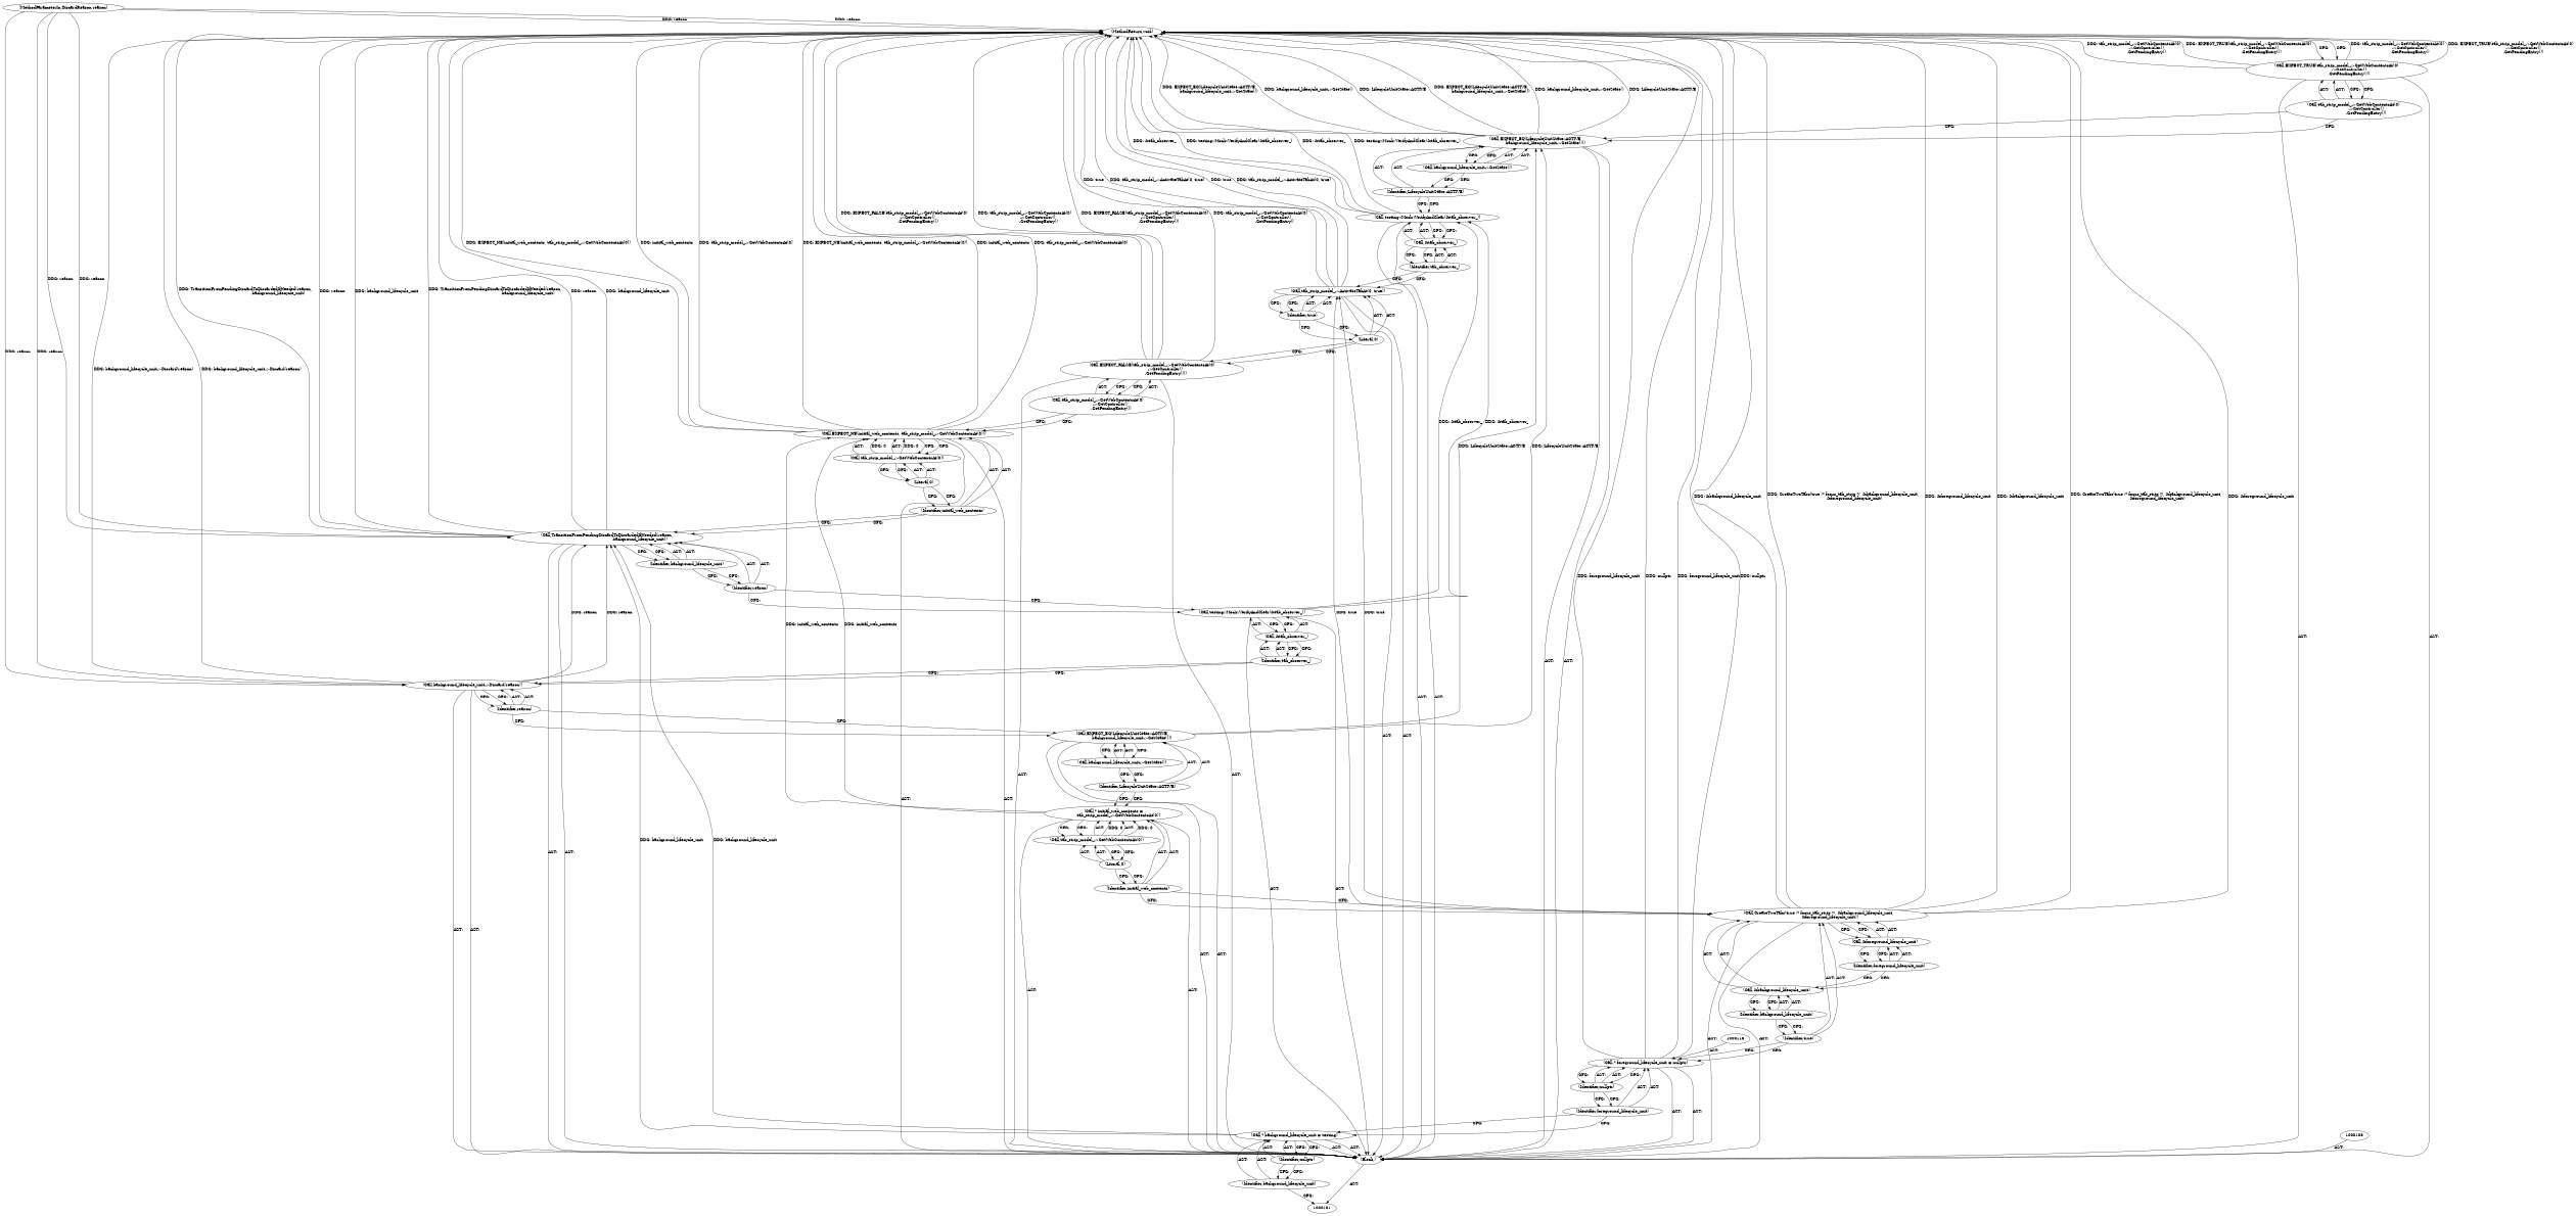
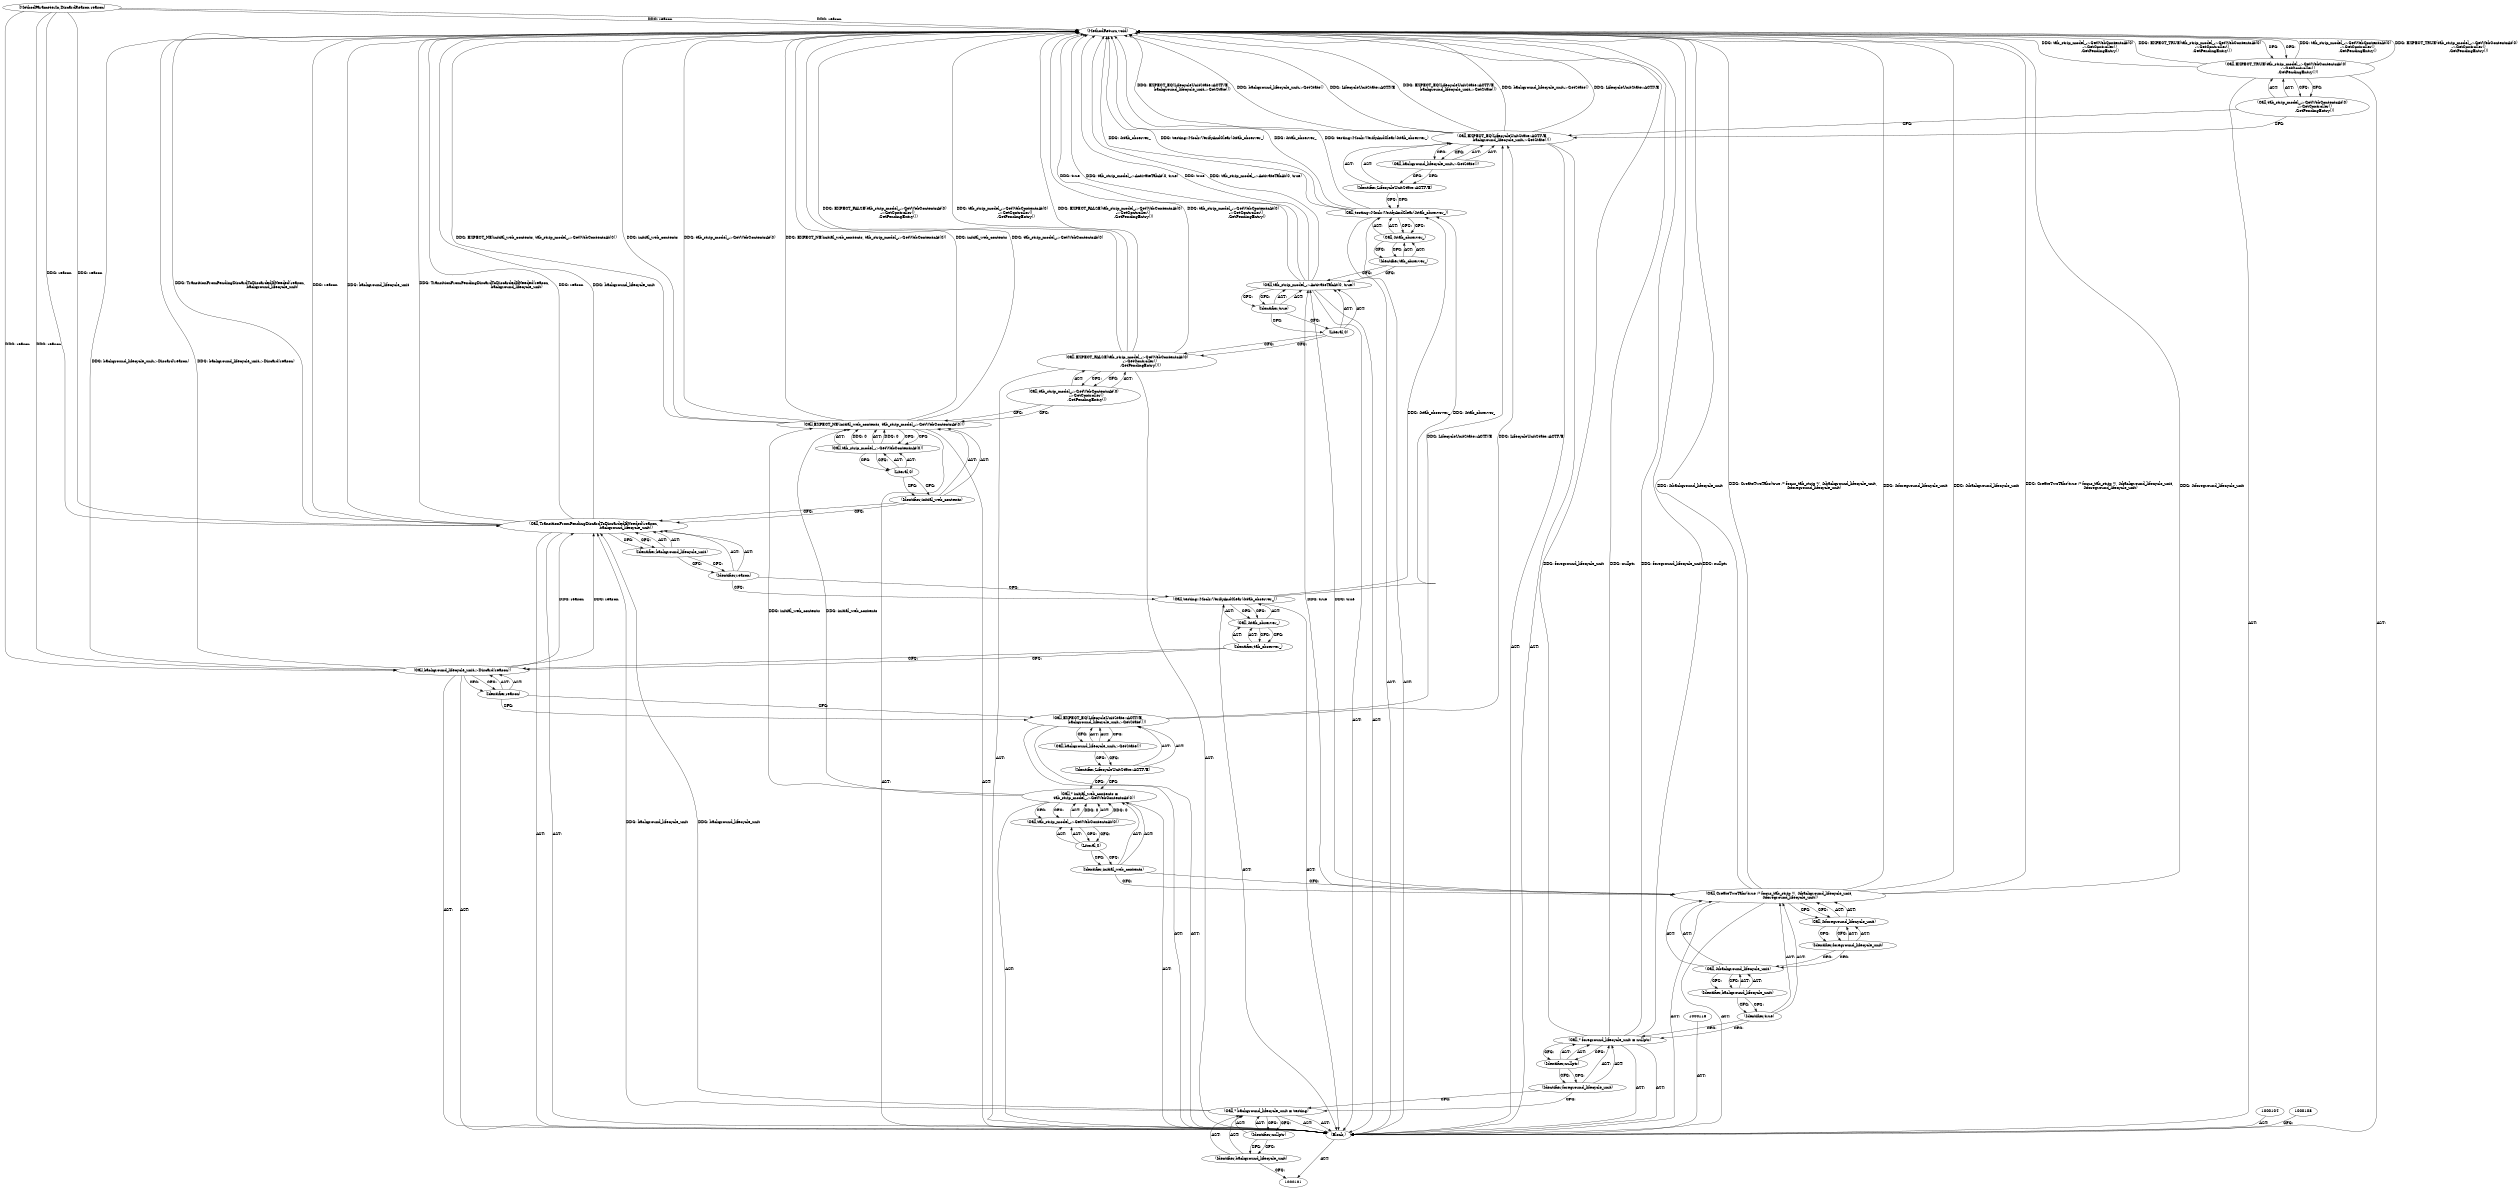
  digraph {
    n1 [label="(MethodReturn,void)"]
    n2 [label="(Call,EXPECT_TRUE(tab_strip_model_->GetWebContentsAt(0)\n                    ->GetController()\n                    .GetPendingEntry()))"]
    n3 [label="(Block,)"]
    n4 [label="(Call,tab_strip_model_->GetWebContentsAt(0)\n                    ->GetController()\n                    .GetPendingEntry())"]
    n5 [label="(MethodParameterIn,DiscardReason reason)"]
    n6 [label="(Call,background_lifecycle_unit->Discard(reason))"]
    n7 [label="(Call,TransitionFromPendingDiscardToDiscardedIfNeeded(reason,\n                                                     background_lifecycle_unit))"]
    n8 [label="(Identifier,reason)"]
    n9 [label="(Identifier,background_lifecycle_unit)"]
    1000101
    n11 [label="(Call,background_lifecycle_unit->GetState())"]
    n12 [label="(Identifier,LifecycleUnitState::ACTIVE)"]
    n13 [label="(Call,EXPECT_EQ(LifecycleUnitState::ACTIVE,\n               background_lifecycle_unit->GetState()))"]
    n14 [label="(Call,* initial_web_contents =\n        tab_strip_model_->GetWebContentsAt(0))"]
    n15 [label="(Call,EXPECT_EQ(LifecycleUnitState::ACTIVE,\n               background_lifecycle_unit->GetState()))"]
    n16 [label="(Call,&tab_observer_)"]
    n17 [label="(Identifier,tab_observer_)"]
    n18 [label="(Call,testing::Mock::VerifyAndClear(&tab_observer_))"]
    n19 [label="(Call,testing::Mock::VerifyAndClear(&tab_observer_))"]
    n20 [label="(Call,&tab_observer_)"]
    n21 [label="(Identifier,reason)"]
    n22 [label="(Identifier,initial_web_contents)"]
    n23 [label="(Call,EXPECT_NE(initial_web_contents, tab_strip_model_->GetWebContentsAt(0)))"]
    n24 [label="(Call,tab_strip_model_->GetWebContentsAt(0))"]
    n25 [label="(Literal,0)"]
    n26 [label="(Call,tab_strip_model_->GetWebContentsAt(0)\n                     ->GetController()\n                      .GetPendingEntry())"]
    n27 [label="(Call,EXPECT_FALSE(tab_strip_model_->GetWebContentsAt(0)\n                     ->GetController()\n                      .GetPendingEntry()))"]
    n28 [label="(Call,* background_lifecycle_unit = testing)"]
    n29 [label="(Identifier,nullptr)"]
    n30 [label="(Identifier,background_lifecycle_unit)"]
    n31 [label="(Literal,0)"]
    n32 [label="(Call,tab_strip_model_->ActivateTabAt(0, true))"]
    n33 [label="(Identifier,true)"]
    n34 [label="(Identifier,tab_observer_)"]
    n35 [label="(Identifier,LifecycleUnitState::ACTIVE)"]
    n36 [label="(Call,background_lifecycle_unit->GetState())"]
    n37 [label="(Call,* foreground_lifecycle_unit = nullptr)"]
    n38 [label="(Identifier,nullptr)"]
    n39 [label="(Identifier,foreground_lifecycle_unit)"]
    n40 [label="(Identifier,true)"]
    n41 [label="(Call,CreateTwoTabs(true /* focus_tab_strip */, &background_lifecycle_unit,\n                  &foreground_lifecycle_unit))"]
    n42 [label="(Call,&foreground_lifecycle_unit)"]
    n43 [label="(Identifier,foreground_lifecycle_unit)"]
    n44 [label="(Call,&background_lifecycle_unit)"]
    n45 [label="(Identifier,background_lifecycle_unit)"]
    n46 [label="(Call,tab_strip_model_->GetWebContentsAt(0))"]
    n47 [label="(Literal,0)"]
    n48 [label="(Identifier,initial_web_contents)"]
+   1000104
    1000108
    1000118
    n1 -> n2 [label="CFG: "]
    n1 -> n2 [label="CFG: "]
    n2 -> n1 [label="DDG: tab_strip_model_->GetWebContentsAt(0)\n                    ->GetController()\n                    .GetPendingEntry()"]
    n2 -> n1 [label="DDG: EXPECT_TRUE(tab_strip_model_->GetWebContentsAt(0)\n                    ->GetController()\n                    .GetPendingEntry())"]
    n2 -> n1 [label="DDG: tab_strip_model_->GetWebContentsAt(0)\n                    ->GetController()\n                    .GetPendingEntry()"]
    n2 -> n1 [label="DDG: EXPECT_TRUE(tab_strip_model_->GetWebContentsAt(0)\n                    ->GetController()\n                    .GetPendingEntry())"]
    n2 -> n3 [label="AST: "]
    n2 -> n3 [label="AST: "]
    n2 -> n4 [label="CFG: "]
    n2 -> n4 [label="CFG: "]
    n3 -> 1000101 [label="AST: "]
    n4 -> n2 [label="AST: "]
    n4 -> n2 [label="AST: "]
    n4 -> n15 [label="CFG: "]
    n4 -> n15 [label="CFG: "]
    n5 -> n1 [label="DDG: reason"]
    n5 -> n1 [label="DDG: reason"]
    n5 -> n6 [label="DDG: reason"]
    n5 -> n6 [label="DDG: reason"]
    n5 -> n7 [label="DDG: reason"]
    n5 -> n7 [label="DDG: reason"]
    n6 -> n1 [label="DDG: background_lifecycle_unit->Discard(reason)"]
    n6 -> n1 [label="DDG: background_lifecycle_unit->Discard(reason)"]
    n6 -> n3 [label="AST: "]
    n6 -> n3 [label="AST: "]
    n6 -> n7 [label="DDG: reason"]
    n6 -> n7 [label="DDG: reason"]
    n6 -> n8 [label="CFG: "]
    n6 -> n8 [label="CFG: "]
    n7 -> n1 [label="DDG: TransitionFromPendingDiscardToDiscardedIfNeeded(reason,\n                                                     background_lifecycle_unit)"]
    n7 -> n1 [label="DDG: reason"]
    n7 -> n1 [label="DDG: background_lifecycle_unit"]
    n7 -> n1 [label="DDG: TransitionFromPendingDiscardToDiscardedIfNeeded(reason,\n                                                     background_lifecycle_unit)"]
    n7 -> n1 [label="DDG: reason"]
    n7 -> n1 [label="DDG: background_lifecycle_unit"]
    n7 -> n3 [label="AST: "]
    n7 -> n3 [label="AST: "]
    n7 -> n9 [label="CFG: "]
    n7 -> n9 [label="CFG: "]
    n8 -> n6 [label="AST: "]
    n8 -> n6 [label="AST: "]
    n8 -> n13 [label="CFG: "]
    n8 -> n13 [label="CFG: "]
    n9 -> n7 [label="AST: "]
    n9 -> n7 [label="AST: "]
    n9 -> n21 [label="CFG: "]
    n9 -> n21 [label="CFG: "]
    n11 -> n12 [label="CFG: "]
    n11 -> n12 [label="CFG: "]
    n11 -> n13 [label="AST: "]
    n11 -> n13 [label="AST: "]
    n12 -> n13 [label="AST: "]
    n12 -> n13 [label="AST: "]
    n12 -> n14 [label="CFG: "]
    n12 -> n14 [label="CFG: "]
    n13 -> n3 [label="AST: "]
    n13 -> n3 [label="AST: "]
    n13 -> n11 [label="CFG: "]
    n13 -> n11 [label="CFG: "]
    n13 -> n15 [label="DDG: LifecycleUnitState::ACTIVE"]
    n13 -> n15 [label="DDG: LifecycleUnitState::ACTIVE"]
    n14 -> n3 [label="AST: "]
    n14 -> n3 [label="AST: "]
    n14 -> n23 [label="DDG: initial_web_contents"]
    n14 -> n23 [label="DDG: initial_web_contents"]
    n14 -> n46 [label="CFG: "]
    n14 -> n46 [label="CFG: "]
    n15 -> n1 [label="DDG: EXPECT_EQ(LifecycleUnitState::ACTIVE,\n               background_lifecycle_unit->GetState())"]
    n15 -> n1 [label="DDG: background_lifecycle_unit->GetState()"]
    n15 -> n1 [label="DDG: LifecycleUnitState::ACTIVE"]
    n15 -> n1 [label="DDG: EXPECT_EQ(LifecycleUnitState::ACTIVE,\n               background_lifecycle_unit->GetState())"]
    n15 -> n1 [label="DDG: background_lifecycle_unit->GetState()"]
    n15 -> n1 [label="DDG: LifecycleUnitState::ACTIVE"]
    n15 -> n3 [label="AST: "]
    n15 -> n3 [label="AST: "]
    n15 -> n36 [label="CFG: "]
    n15 -> n36 [label="CFG: "]
    n16 -> n17 [label="CFG: "]
    n16 -> n17 [label="CFG: "]
    n16 -> n18 [label="AST: "]
    n16 -> n18 [label="AST: "]
    n17 -> n6 [label="CFG: "]
    n17 -> n6 [label="CFG: "]
    n17 -> n16 [label="AST: "]
    n17 -> n16 [label="AST: "]
    n18 -> n3 [label="AST: "]
    n18 -> n3 [label="AST: "]
    n18 -> n16 [label="CFG: "]
    n18 -> n16 [label="CFG: "]
    n18 -> n19 [label="DDG: &tab_observer_"]
    n18 -> n19 [label="DDG: &tab_observer_"]
    n19 -> n1 [label="DDG: &tab_observer_"]
    n19 -> n1 [label="DDG: testing::Mock::VerifyAndClear(&tab_observer_)"]
    n19 -> n1 [label="DDG: &tab_observer_"]
    n19 -> n1 [label="DDG: testing::Mock::VerifyAndClear(&tab_observer_)"]
    n19 -> n3 [label="AST: "]
    n19 -> n3 [label="AST: "]
    n19 -> n20 [label="CFG: "]
    n19 -> n20 [label="CFG: "]
    n20 -> n19 [label="AST: "]
    n20 -> n19 [label="AST: "]
    n20 -> n34 [label="CFG: "]
    n20 -> n34 [label="CFG: "]
    n21 -> n7 [label="AST: "]
    n21 -> n7 [label="AST: "]
    n21 -> n18 [label="CFG: "]
    n21 -> n18 [label="CFG: "]
    n22 -> n7 [label="CFG: "]
    n22 -> n7 [label="CFG: "]
    n22 -> n23 [label="AST: "]
    n22 -> n23 [label="AST: "]
    n23 -> n1 [label="DDG: EXPECT_NE(initial_web_contents, tab_strip_model_->GetWebContentsAt(0))"]
    n23 -> n1 [label="DDG: initial_web_contents"]
    n23 -> n1 [label="DDG: tab_strip_model_->GetWebContentsAt(0)"]
    n23 -> n1 [label="DDG: EXPECT_NE(initial_web_contents, tab_strip_model_->GetWebContentsAt(0))"]
    n23 -> n1 [label="DDG: initial_web_contents"]
    n23 -> n1 [label="DDG: tab_strip_model_->GetWebContentsAt(0)"]
    n23 -> n3 [label="AST: "]
    n23 -> n3 [label="AST: "]
    n23 -> n24 [label="CFG: "]
    n23 -> n24 [label="CFG: "]
    n24 -> n23 [label="AST: "]
    n24 -> n23 [label="DDG: 0"]
    n24 -> n23 [label="AST: "]
    n24 -> n23 [label="DDG: 0"]
    n24 -> n25 [label="CFG: "]
    n24 -> n25 [label="CFG: "]
    n25 -> n22 [label="CFG: "]
    n25 -> n22 [label="CFG: "]
    n25 -> n24 [label="AST: "]
    n25 -> n24 [label="AST: "]
    n26 -> n23 [label="CFG: "]
    n26 -> n23 [label="CFG: "]
    n26 -> n27 [label="AST: "]
    n26 -> n27 [label="AST: "]
    n27 -> n1 [label="DDG: EXPECT_FALSE(tab_strip_model_->GetWebContentsAt(0)\n                     ->GetController()\n                      .GetPendingEntry())"]
    n27 -> n1 [label="DDG: tab_strip_model_->GetWebContentsAt(0)\n                     ->GetController()\n                      .GetPendingEntry()"]
    n27 -> n1 [label="DDG: EXPECT_FALSE(tab_strip_model_->GetWebContentsAt(0)\n                     ->GetController()\n                      .GetPendingEntry())"]
    n27 -> n1 [label="DDG: tab_strip_model_->GetWebContentsAt(0)\n                     ->GetController()\n                      .GetPendingEntry()"]
    n27 -> n3 [label="AST: "]
    n27 -> n3 [label="AST: "]
    n27 -> n26 [label="CFG: "]
    n27 -> n26 [label="CFG: "]
    n28 -> n3 [label="AST: "]
    n28 -> n3 [label="AST: "]
    n28 -> n7 [label="DDG: background_lifecycle_unit"]
    n28 -> n7 [label="DDG: background_lifecycle_unit"]
    n28 -> n29 [label="CFG: "]
    n28 -> n29 [label="CFG: "]
    n29 -> n28 [label="AST: "]
    n29 -> n28 [label="AST: "]
    n29 -> n30 [label="CFG: "]
    n29 -> n30 [label="CFG: "]
    n30 -> 1000101 [label="CFG: "]
    n30 -> n28 [label="AST: "]
    n30 -> n28 [label="AST: "]
    n31 -> n27 [label="CFG: "]
    n31 -> n27 [label="CFG: "]
    n31 -> n32 [label="AST: "]
    n31 -> n32 [label="AST: "]
    n32 -> n1 [label="DDG: true"]
    n32 -> n1 [label="DDG: tab_strip_model_->ActivateTabAt(0, true)"]
    n32 -> n1 [label="DDG: true"]
    n32 -> n1 [label="DDG: tab_strip_model_->ActivateTabAt(0, true)"]
    n32 -> n3 [label="AST: "]
    n32 -> n3 [label="AST: "]
    n32 -> n33 [label="CFG: "]
    n32 -> n33 [label="CFG: "]
    n33 -> n31 [label="CFG: "]
    n33 -> n31 [label="CFG: "]
    n33 -> n32 [label="AST: "]
    n33 -> n32 [label="AST: "]
    n34 -> n20 [label="AST: "]
    n34 -> n20 [label="AST: "]
    n34 -> n32 [label="CFG: "]
    n34 -> n32 [label="CFG: "]
    n35 -> n15 [label="AST: "]
    n35 -> n15 [label="AST: "]
    n35 -> n19 [label="CFG: "]
    n35 -> n19 [label="CFG: "]
    n36 -> n15 [label="AST: "]
    n36 -> n15 [label="AST: "]
    n36 -> n35 [label="CFG: "]
    n36 -> n35 [label="CFG: "]
    n37 -> n1 [label="DDG: foreground_lifecycle_unit"]
    n37 -> n1 [label="DDG: nullptr"]
    n37 -> n1 [label="DDG: foreground_lifecycle_unit"]
    n37 -> n1 [label="DDG: nullptr"]
    n37 -> n3 [label="AST: "]
    n37 -> n3 [label="AST: "]
    n37 -> n38 [label="CFG: "]
    n37 -> n38 [label="CFG: "]
    n38 -> n37 [label="AST: "]
    n38 -> n37 [label="AST: "]
    n38 -> n39 [label="CFG: "]
    n38 -> n39 [label="CFG: "]
    n39 -> n28 [label="CFG: "]
    n39 -> n28 [label="CFG: "]
    n39 -> n37 [label="AST: "]
    n39 -> n37 [label="AST: "]
    n40 -> n37 [label="CFG: "]
    n40 -> n37 [label="CFG: "]
    n40 -> n41 [label="AST: "]
    n40 -> n41 [label="AST: "]
    n41 -> n1 [label="DDG: &background_lifecycle_unit"]
    n41 -> n1 [label="DDG: CreateTwoTabs(true /* focus_tab_strip */, &background_lifecycle_unit,\n                  &foreground_lifecycle_unit)"]
    n41 -> n1 [label="DDG: &foreground_lifecycle_unit"]
    n41 -> n1 [label="DDG: &background_lifecycle_unit"]
    n41 -> n1 [label="DDG: CreateTwoTabs(true /* focus_tab_strip */, &background_lifecycle_unit,\n                  &foreground_lifecycle_unit)"]
    n41 -> n1 [label="DDG: &foreground_lifecycle_unit"]
    n41 -> n3 [label="AST: "]
    n41 -> n3 [label="AST: "]
    n41 -> n32 [label="DDG: true"]
    n41 -> n32 [label="DDG: true"]
    n41 -> n42 [label="CFG: "]
    n41 -> n42 [label="CFG: "]
    n42 -> n41 [label="AST: "]
    n42 -> n41 [label="AST: "]
    n42 -> n43 [label="CFG: "]
    n42 -> n43 [label="CFG: "]
    n43 -> n42 [label="AST: "]
    n43 -> n42 [label="AST: "]
    n43 -> n44 [label="CFG: "]
    n43 -> n44 [label="CFG: "]
    n44 -> n41 [label="AST: "]
    n44 -> n41 [label="AST: "]
    n44 -> n45 [label="CFG: "]
    n44 -> n45 [label="CFG: "]
    n45 -> n40 [label="CFG: "]
    n45 -> n40 [label="CFG: "]
    n45 -> n44 [label="AST: "]
    n45 -> n44 [label="AST: "]
    n46 -> n14 [label="AST: "]
    n46 -> n14 [label="DDG: 0"]
    n46 -> n14 [label="AST: "]
    n46 -> n14 [label="DDG: 0"]
    n46 -> n47 [label="CFG: "]
    n46 -> n47 [label="CFG: "]
    n47 -> n46 [label="AST: "]
    n47 -> n46 [label="AST: "]
    n47 -> n48 [label="CFG: "]
    n47 -> n48 [label="CFG: "]
    n48 -> n14 [label="AST: "]
    n48 -> n14 [label="AST: "]
    n48 -> n41 [label="CFG: "]
    n48 -> n41 [label="CFG: "]
-   1000108 -> n3 [label="AST: "]
-   1000118 -> n37 [label="AST: "]
+   1000104 -> n3 [label="AST: "]
+   1000108 -> n3 [label="CFG: "]
+   1000118 -> n3 [label="AST: "]
  }
